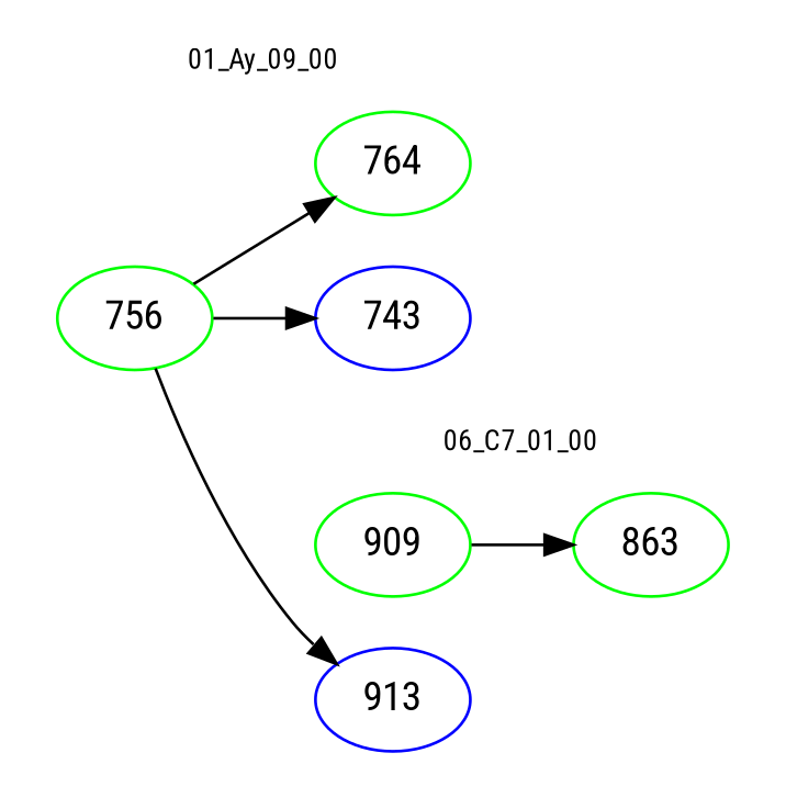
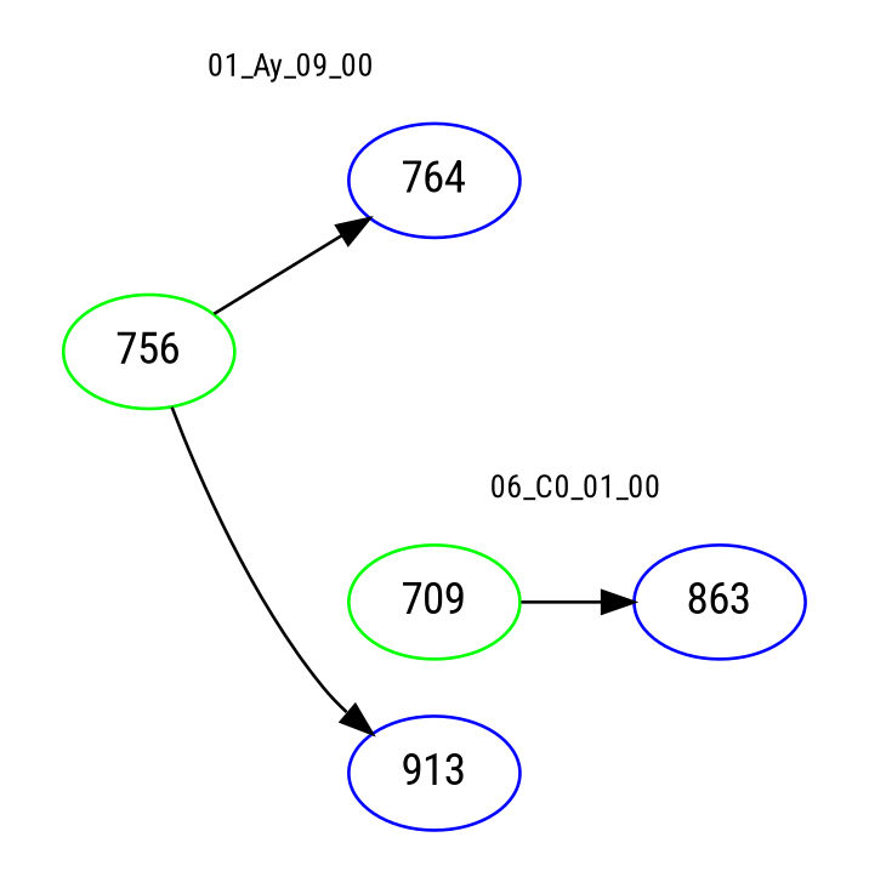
  digraph {
    fontname="Roboto Condensed"
    rankdir=LR
    node [color=green fontname="Roboto Condensed"]
    edge [color=black fontname="Roboto Condensed"]
    n1 [label=756]
-   n2 [color=blue label=743]
-   n3 [label=764]
-   n4 [label=909]
-   n5 [label=863]
+   n3 [color=blue label=764]
+   n4 [label=709]
+   n5 [color=blue label=863]
    n6 [color=blue label=913]
    subgraph cluster_1 {
      color=white
      fontsize=10
      label="01_Ay_09_00"
      n1
-     n2
      n3
    }
    subgraph cluster_2 {
      color=white
      fontsize=10
-     label="06_C7_01_00"
+     label="06_C0_01_00"
      n4
      n5
      n6
    }
-   n1 -> n2
    n1 -> n3
    n1 -> n6
    n4 -> n5
  }
